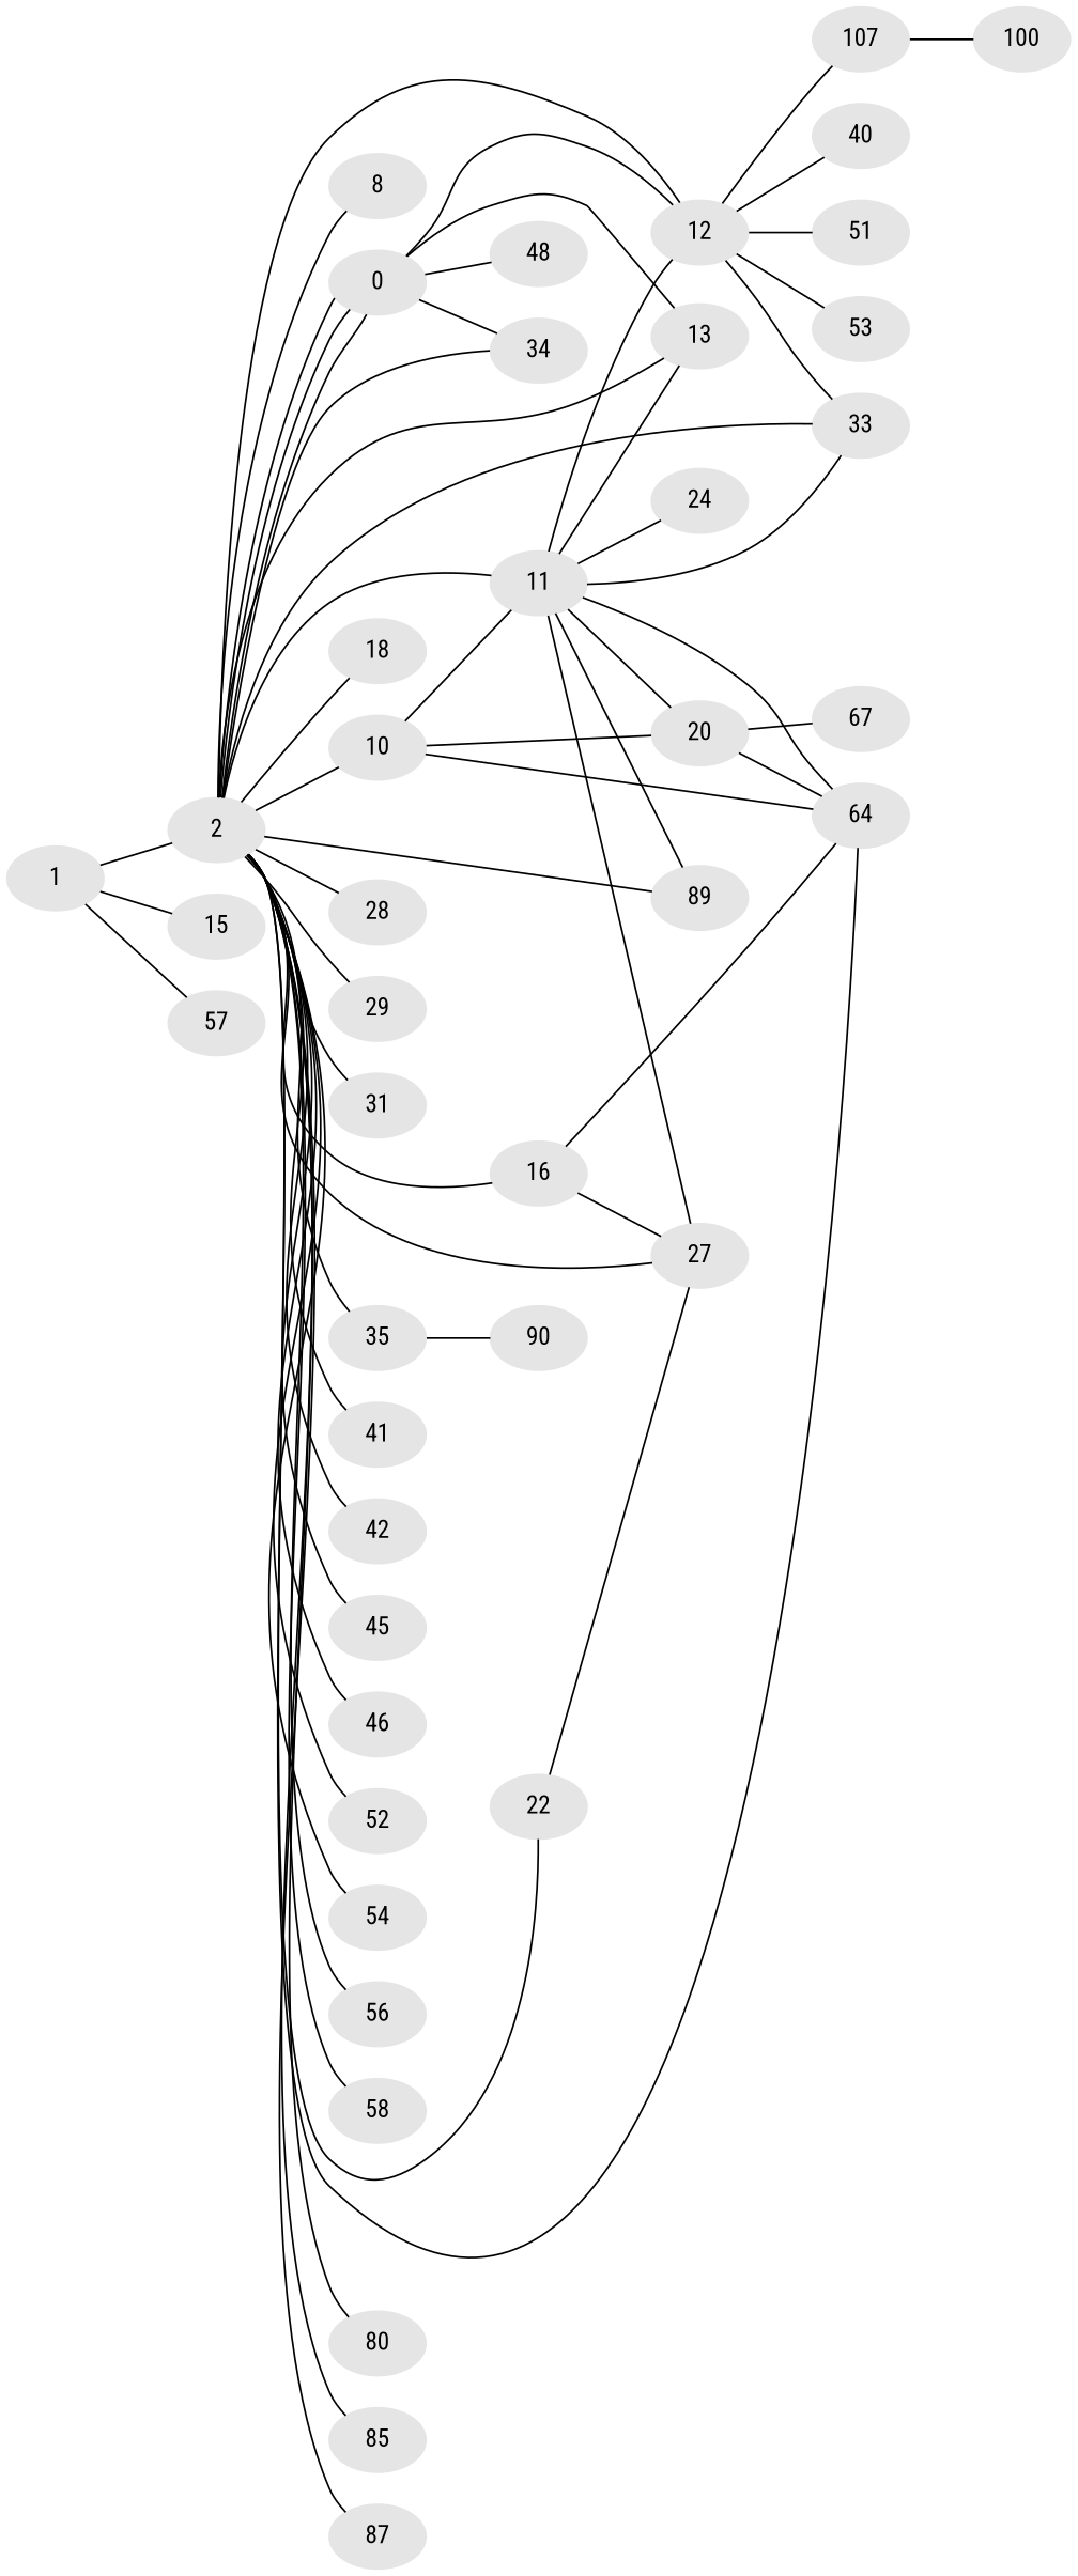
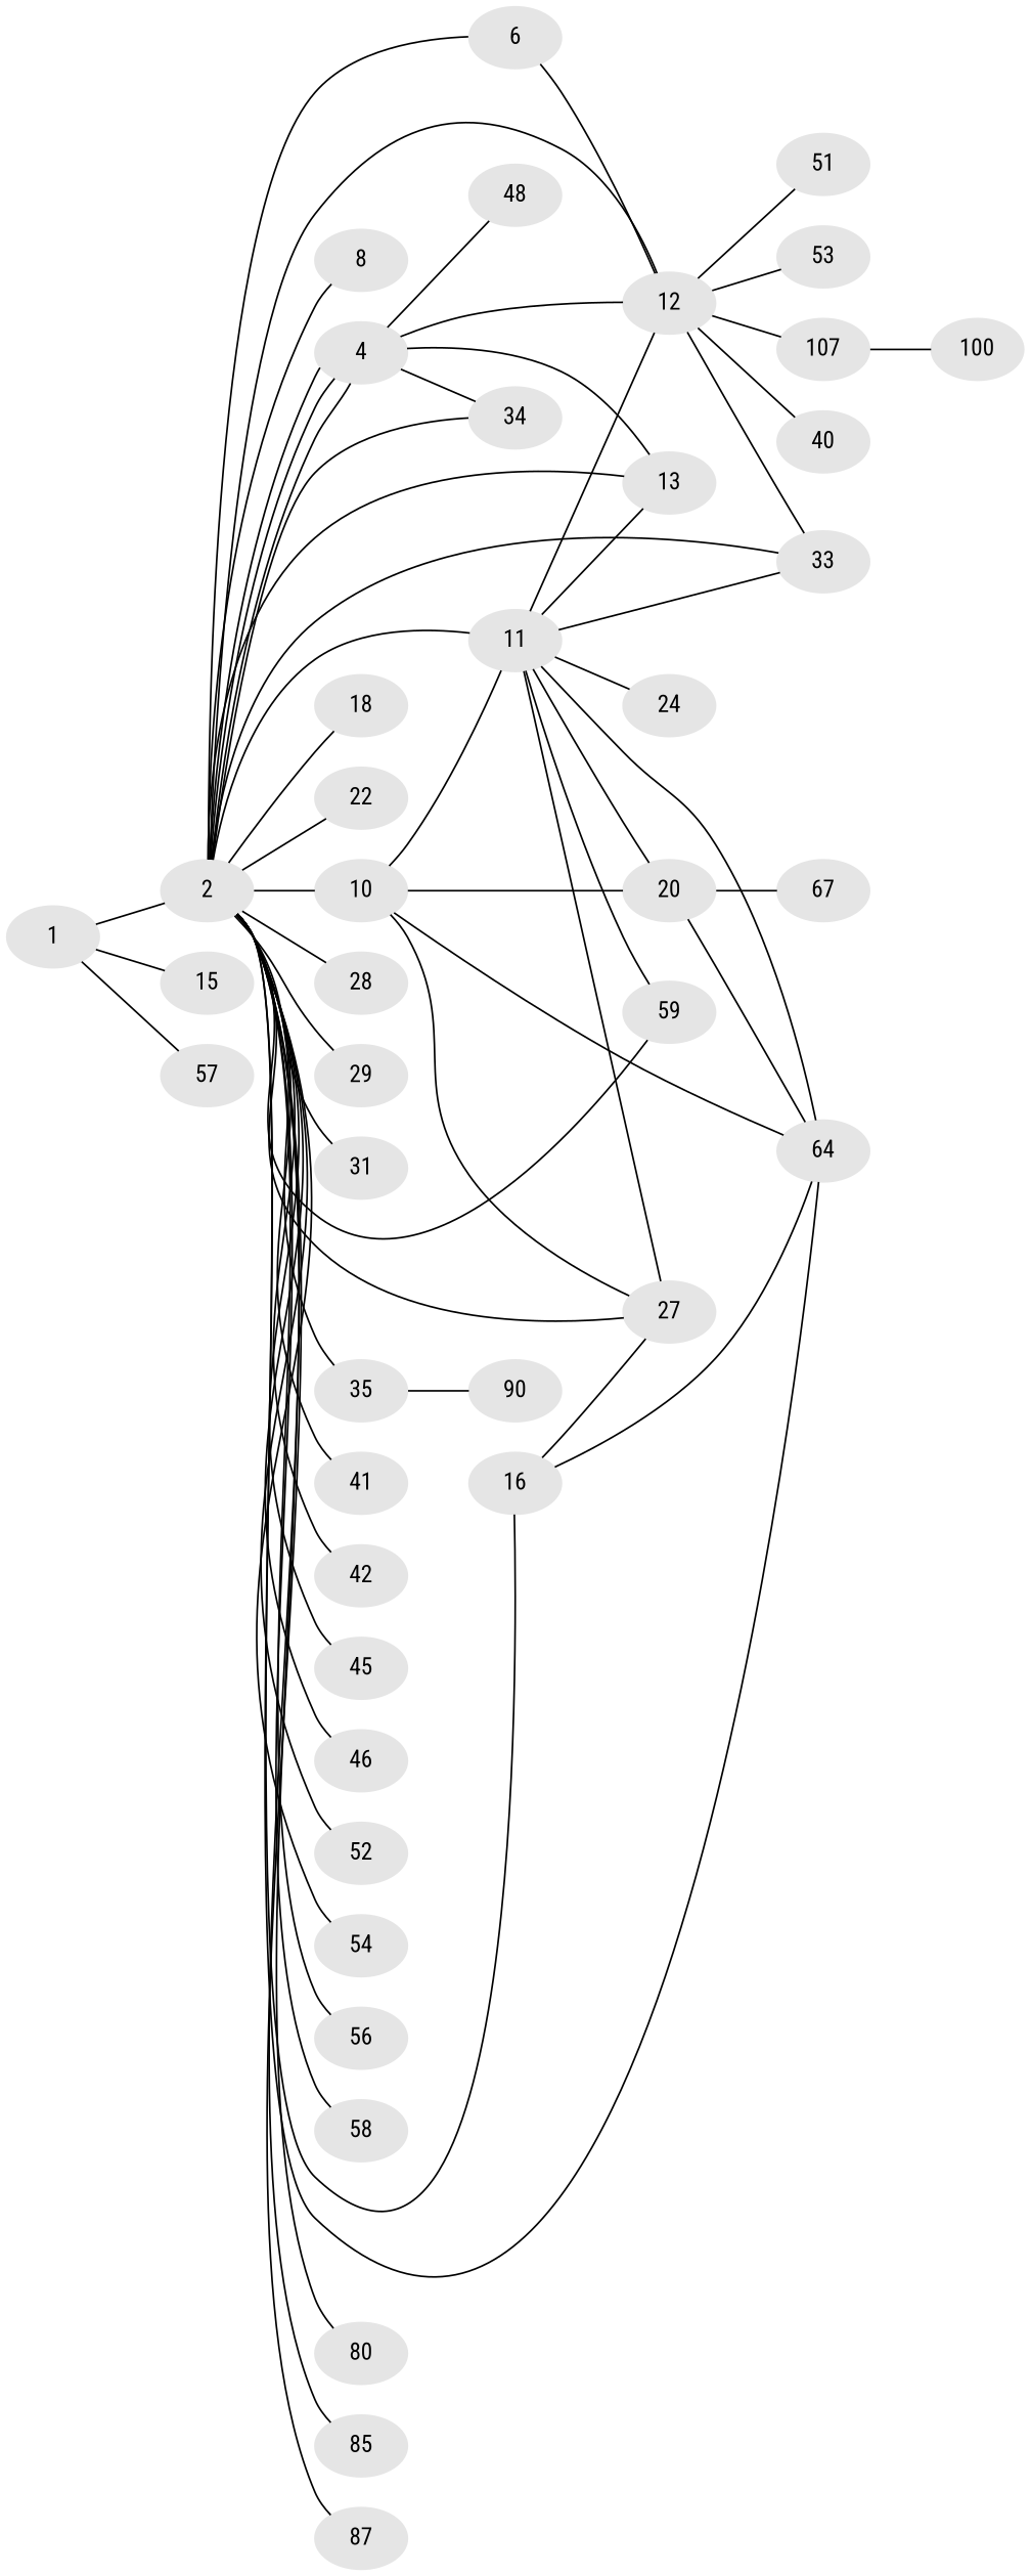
  graph {
    fontname="Roboto Condensed"
    rankdir=LR
    node [color=gray90 fontname="Roboto Condensed" style=filled]
    edge [fontname="Roboto Condensed"]
    2 [super="+26+50+32+37+7+3+60+17"]
-   4 [label=0]
+   4
+   6 [super="+61+103+39"]
    8
    10 [super="+49+19"]
    11 [super="+44+21+36+69+81+109+106+30"]
    12 [super="+23"]
    13 [super="+14"]
    16
    18
    22
    27 [super="+89"]
    28
    29 [super="+99"]
    31
    33 [super="+68+82+78+38"]
    34
    35 [super="+47"]
    41
    42
    45
    46
    52
    54 [super="+79"]
    56
    58
-   59 [label=89]
+   59
    64 [super="+74"]
    80 [super="+92"]
    85
    87
    1
    15
    57
    24 [super="+25"]
    48
    20
    40 [super="+110"]
    51
    53
    107
    90
    67
    100
    2 -- 4
    2 -- 4
    2 -- 4
+   2 -- 6
    2 -- 8
    2 -- 10 [weight=3]
    2 -- 11 [weight=8]
    2 -- 12
    2 -- 13
    2 -- 16
    2 -- 18
    2 -- 22
    2 -- 27 [weight=2]
    2 -- 28
    2 -- 29
    2 -- 31
    2 -- 33
    2 -- 34
    2 -- 35
    2 -- 41
    2 -- 42
    2 -- 45
    2 -- 46
    2 -- 52
    2 -- 54
    2 -- 56
    2 -- 58
    2 -- 59
    2 -- 64
    2 -- 80
    2 -- 85
    2 -- 87
    4 -- 12
    4 -- 13
    4 -- 34
    4 -- 48
+   6 -- 12
    10 -- 11 [weight=2]
-   22 -- 27
+   10 -- 27
    10 -- 64 [weight=2]
    10 -- 20
    11 -- 12 [weight=2]
    11 -- 13
    11 -- 27
    11 -- 33
    11 -- 59
    11 -- 64 [weight=2]
    11 -- 24
    11 -- 20
    12 -- 33
    12 -- 40
    12 -- 51
    12 -- 53
    12 -- 107
    16 -- 27
    16 -- 64
    35 -- 90
    1 -- 2 [weight=2]
    1 -- 15
    1 -- 57
    20 -- 64
    20 -- 67
    107 -- 100
  }
